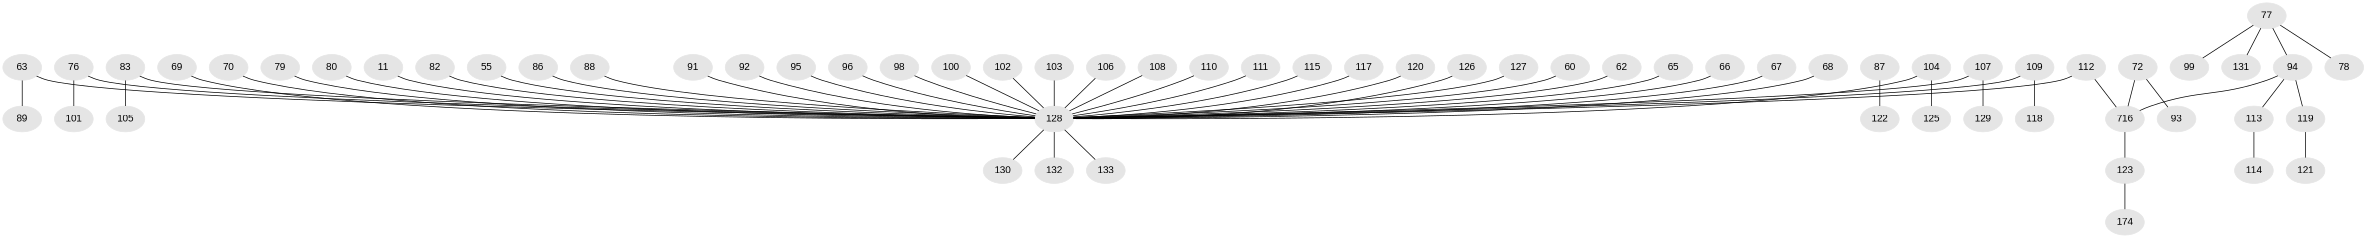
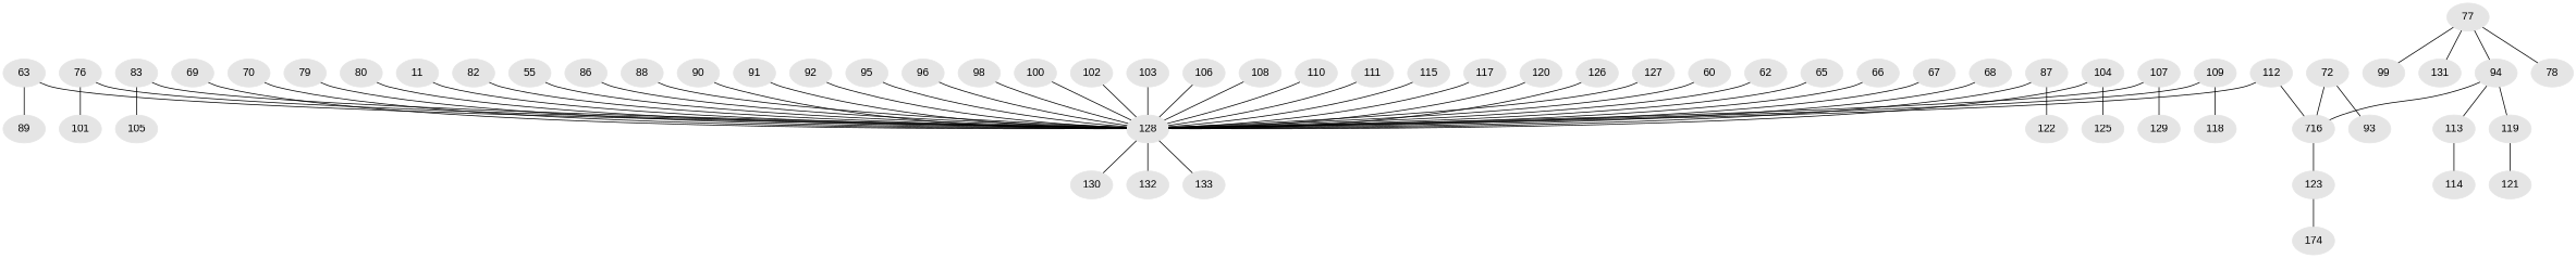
  graph {
    fontname="Liberation Sans"
    node [color=gray90 fontname="Liberation Sans" style=filled]
    edge [fontname="Liberation Sans"]
    128 [super="+56+97+58+59"]
    130
    132
    133
    60
    62
    63
    89
    65
    66
    67
    68
    69
    70
    72
    93
    n17 [label=716 super="+29+21+44"]
    123 [super="+54"]
    76 [super="+61"]
    101
    77 [super="+42"]
    78
    94 [super="+26"]
    99
    131
    113 [super="+84"]
    119
    79
    80
    n30 [label=11]
    82
    83
    105
    n34 [label=55]
    86
    87
    122
    88
+   90
    91
    92
    114
    121
    95
    96
    98
    100
    102
    103
    104
    125
    106
    107
    129
    108
    109
    118
    110
    111
    112 [super="+24"]
    115
    n62 [label=174]
    117
    120 [super="+41"]
    126
    127
    128 -- 130
    128 -- 132
    128 -- 133
    60 -- 128
    62 -- 128
    63 -- 128
    63 -- 89
    65 -- 128
    66 -- 128
    67 -- 128
    68 -- 128
    69 -- 128
    70 -- 128
    72 -- 93
    72 -- n17
    n17 -- 123
    123 -- n62
    76 -- 128
    76 -- 101
    77 -- 78
    77 -- 94
    77 -- 99
    77 -- 131
    94 -- n17
    94 -- 113
    94 -- 119
    113 -- 114
    119 -- 121
    79 -- 128
    80 -- 128
    n30 -- 128
    82 -- 128
    83 -- 128
    83 -- 105
    n34 -- 128
    86 -- 128
+   87 -- 128
    87 -- 122
    88 -- 128
+   90 -- 128
    91 -- 128
    92 -- 128
    95 -- 128
    96 -- 128
    98 -- 128
    100 -- 128
    102 -- 128
    103 -- 128
    104 -- 128
    104 -- 125
    106 -- 128
    107 -- 128
    107 -- 129
    108 -- 128
    109 -- 128
    109 -- 118
    110 -- 128
    111 -- 128
    112 -- 128
    112 -- n17
    115 -- 128
    117 -- 128
    120 -- 128
    126 -- 128
    127 -- 128
  }
